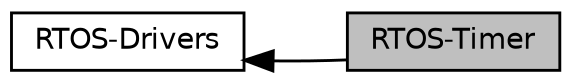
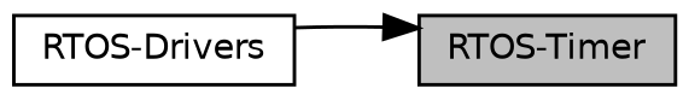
  digraph {
    rankdir=LR
    node [color=black fontname=Helvetica fontsize=10 shape=record style=filled]
    n1 [fillcolor=white height=0.2 label="RTOS-Drivers" width=0.4]
    n2 [fillcolor=grey75 fontcolor=black height=0.2 label="RTOS-Timer" width=0.4]
-   n1 -> n2 [dir=back fontname=Helvetica fontsize=10 labelfontname=Helvetica labelfontsize=10 shape=plaintext style=solid]
+   n2 -> n1 [dir=back fontname=Helvetica fontsize=10 labelfontname=Helvetica labelfontsize=10 shape=plaintext style=solid]
  }
